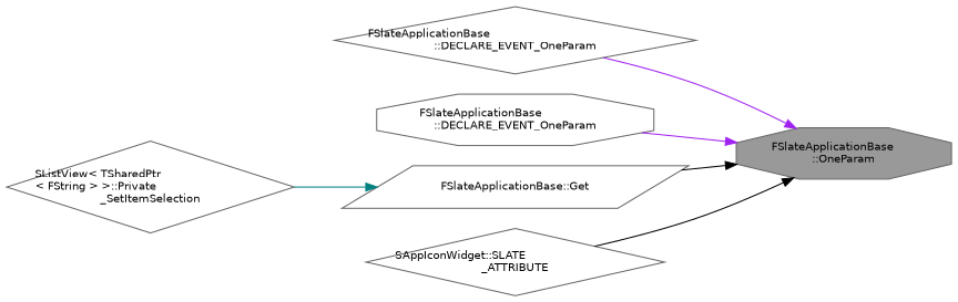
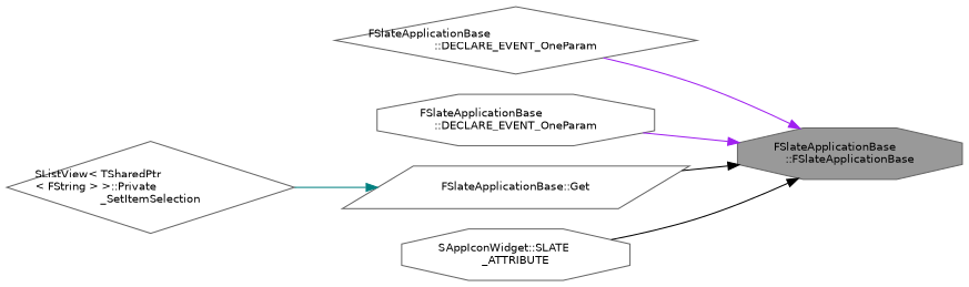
  digraph {
    rankdir=RL
    node [color=grey40 fillcolor=white fontname=Helvetica fontsize=10 shape=octagon style=filled]
    edge [color=purple dir=back fontname=Helvetica fontsize=10 labelfontname=Helvetica labelfontsize=10 style=solid]
-   n1 [color=gray40 fillcolor=grey60 fontcolor=black height=0.2 label="FSlateApplicationBase\l::OneParam" width=0.4]
+   n1 [color=gray40 fillcolor=grey60 fontcolor=black height=0.2 label="FSlateApplicationBase\l::FSlateApplicationBase" width=0.4]
    n2 [height=0.2 label="FSlateApplicationBase\l::DECLARE_EVENT_OneParam" shape=diamond width=0.4]
    n3 [height=0.2 label="FSlateApplicationBase\l::DECLARE_EVENT_OneParam" width=0.4]
    n4 [height=0.2 label="FSlateApplicationBase::Get" shape=parallelogram width=0.4]
-   n5 [height=0.2 label="SAppIconWidget::SLATE\l_ATTRIBUTE" shape=diamond width=0.4]
+   n5 [height=0.2 label="SAppIconWidget::SLATE\l_ATTRIBUTE" width=0.4]
    n6 [height=0.2 label="SListView\< TSharedPtr\l\< FString \> \>::Private\l_SetItemSelection" shape=diamond width=0.4]
    n1 -> n2
    n1 -> n3
    n1 -> n4 [color=black]
    n1 -> n5 [color=black]
    n4 -> n6 [color=teal]
  }
